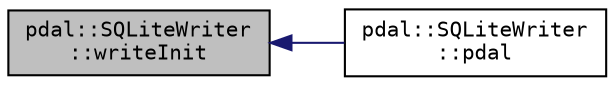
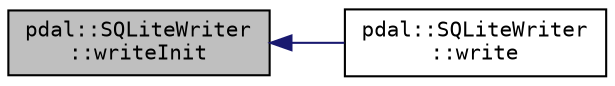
  digraph {
    rankdir=LR
    fontname="DejaVu Sans Mono"
    node [color=black fontname="DejaVu Sans Mono" fontsize=10 shape=record style=filled]
    n1 [fillcolor=grey75 fontcolor=black height=0.2 label="pdal::SQLiteWriter\l::writeInit" width=0.4]
-   n2 [fillcolor=white height=0.2 label="pdal::SQLiteWriter\l::pdal" width=0.4]
+   n2 [fillcolor=white height=0.2 label="pdal::SQLiteWriter\l::write" width=0.4]
    n1 -> n2 [color=midnightblue dir=back fontname="DejaVu Sans Mono" fontsize=10 labelfontname=Helvetica labelfontsize=10 style=solid]
  }
